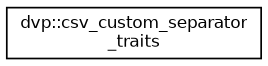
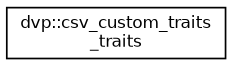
  digraph {
    rankdir=LR
-   n1 [color=black fillcolor=white fontname=Helvetica fontsize=10 height=0.2 label="dvp::csv_custom_separator\l_traits" shape=record style=filled width=0.4]
+   n1 [color=black fillcolor=white fontname=Helvetica fontsize=10 height=0.2 label="dvp::csv_custom_traits\l_traits" shape=record style=filled width=0.4]
  }
